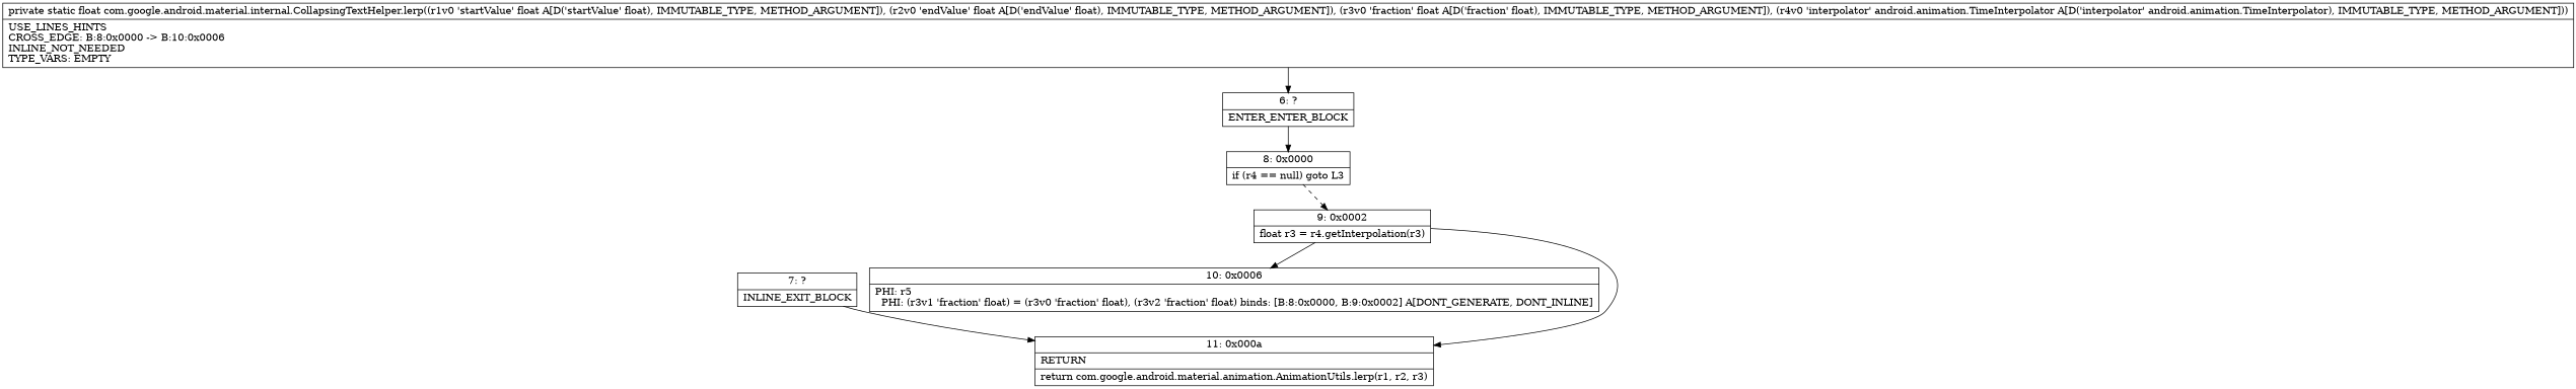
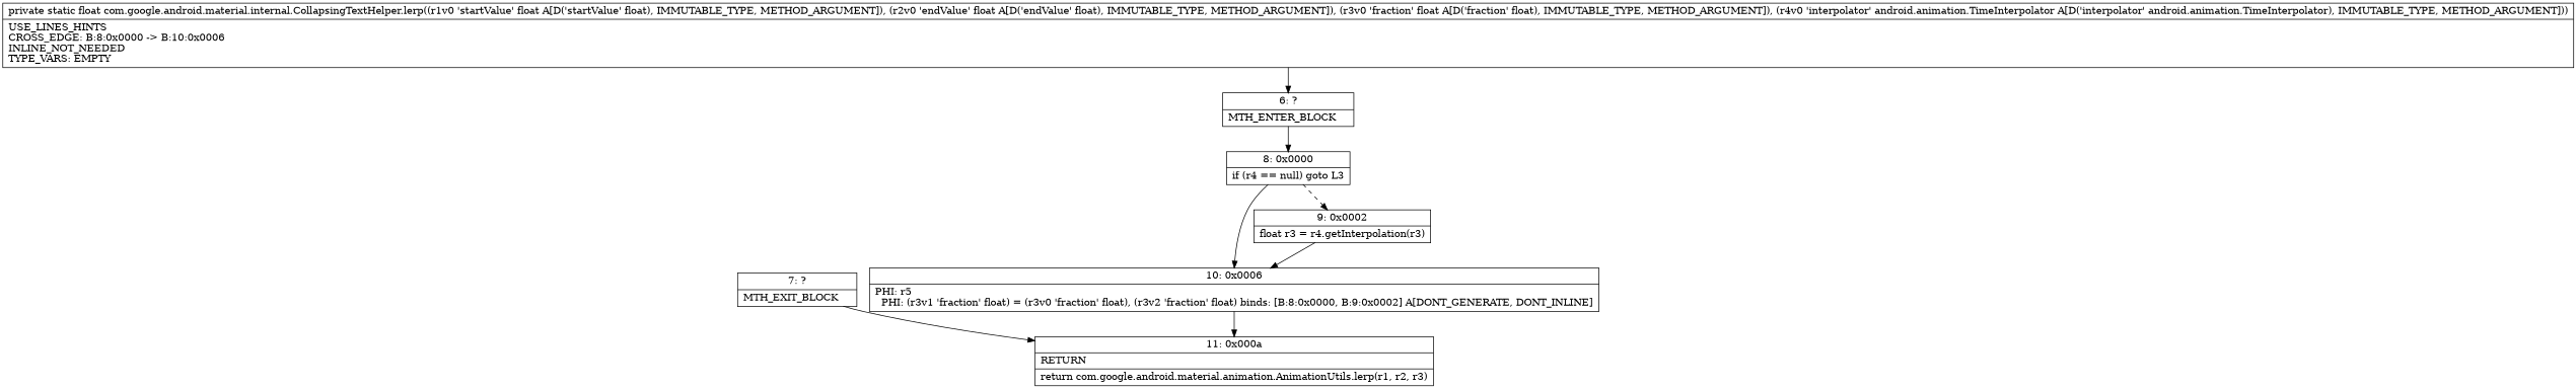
  digraph {
    node [shape=record]
-   n1 [label="{6\:\ ?|ENTER_ENTER_BLOCK\l}"]
+   n1 [label="{6\:\ ?|MTH_ENTER_BLOCK\l}"]
    n2 [label="{8\:\ 0x0000|if (r4 == null) goto L3\l}"]
    n3 [label="{9\:\ 0x0002|float r3 = r4.getInterpolation(r3)\l}"]
    n4 [label="{10\:\ 0x0006|PHI: r5 \l  PHI: (r3v1 'fraction' float) = (r3v0 'fraction' float), (r3v2 'fraction' float) binds: [B:8:0x0000, B:9:0x0002] A[DONT_GENERATE, DONT_INLINE]\l}"]
    n5 [label="{11\:\ 0x000a|RETURN\l|return com.google.android.material.animation.AnimationUtils.lerp(r1, r2, r3)\l}"]
-   n6 [label="{7\:\ ?|INLINE_EXIT_BLOCK\l}"]
+   n6 [label="{7\:\ ?|MTH_EXIT_BLOCK\l}"]
    n7 [label="{private static float com.google.android.material.internal.CollapsingTextHelper.lerp((r1v0 'startValue' float A[D('startValue' float), IMMUTABLE_TYPE, METHOD_ARGUMENT]), (r2v0 'endValue' float A[D('endValue' float), IMMUTABLE_TYPE, METHOD_ARGUMENT]), (r3v0 'fraction' float A[D('fraction' float), IMMUTABLE_TYPE, METHOD_ARGUMENT]), (r4v0 'interpolator' android.animation.TimeInterpolator A[D('interpolator' android.animation.TimeInterpolator), IMMUTABLE_TYPE, METHOD_ARGUMENT]))  | USE_LINES_HINTS\lCROSS_EDGE: B:8:0x0000 \-\> B:10:0x0006\lINLINE_NOT_NEEDED\lTYPE_VARS: EMPTY\l}"]
    n1 -> n2
    n2 -> n3 [style=dashed]
+   n2 -> n4
    n3 -> n4
-   n3 -> n5
+   n4 -> n5
    n6 -> n5
    n7 -> n1
  }
